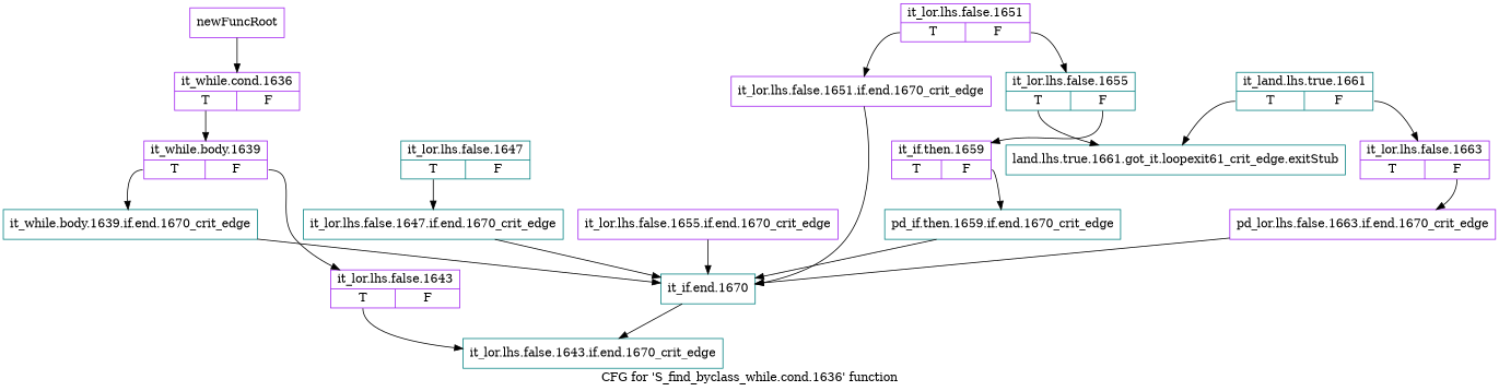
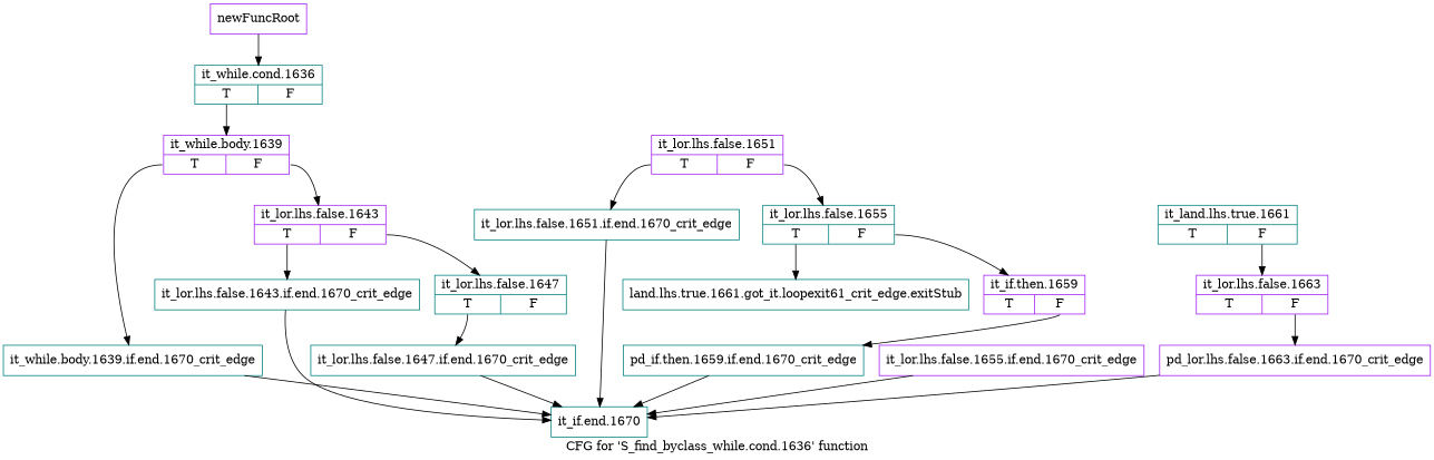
  digraph {
    label="CFG for 'S_find_byclass_while.cond.1636' function"
    node [color=teal shape=record]
    n1 [color=purple label="{newFuncRoot}"]
-   n2 [color=purple label="{it_while.cond.1636|{<s0>T|<s1>F}}"]
+   n2 [label="{it_while.cond.1636|{<s0>T|<s1>F}}"]
    n3 [color=purple label="{it_while.body.1639|{<s0>T|<s1>F}}"]
    n4 [label="{it_while.body.1639.if.end.1670_crit_edge}"]
    n5 [color=purple label="{it_lor.lhs.false.1643|{<s0>T|<s1>F}}"]
    n6 [label="{land.lhs.true.1661.got_it.loopexit61_crit_edge.exitStub}"]
    n7 [label="{it_if.end.1670}"]
    n8 [label="{it_lor.lhs.false.1643.if.end.1670_crit_edge}"]
    n9 [label="{it_lor.lhs.false.1647|{<s0>T|<s1>F}}"]
    n10 [label="{it_lor.lhs.false.1647.if.end.1670_crit_edge}"]
    n11 [color=purple label="{it_lor.lhs.false.1651|{<s0>T|<s1>F}}"]
-   n12 [color=purple label="{it_lor.lhs.false.1651.if.end.1670_crit_edge}"]
+   n12 [label="{it_lor.lhs.false.1651.if.end.1670_crit_edge}"]
    n13 [label="{it_lor.lhs.false.1655|{<s0>T|<s1>F}}"]
    n14 [color=purple label="{it_if.then.1659|{<s0>T|<s1>F}}"]
    n15 [color=purple label="{it_lor.lhs.false.1655.if.end.1670_crit_edge}"]
    n16 [label="{pd_if.then.1659.if.end.1670_crit_edge}"]
    n17 [label="{it_land.lhs.true.1661|{<s0>T|<s1>F}}"]
    n18 [color=purple label="{it_lor.lhs.false.1663|{<s0>T|<s1>F}}"]
    n19 [color=purple label="{pd_lor.lhs.false.1663.if.end.1670_crit_edge}"]
    n1 -> n2
    n2 -> n3 [tailport=s0]
    n3 -> n4 [tailport=s0]
    n3 -> n5 [tailport=s1]
    n4 -> n7
    n5 -> n8 [tailport=s0]
-   n7 -> n8
+   n5 -> n9 [tailport=s1]
+   n8 -> n7
    n9 -> n10 [tailport=s0]
    n10 -> n7
    n11 -> n12 [tailport=s0]
    n11 -> n13 [tailport=s1]
    n12 -> n7
    n13 -> n6 [tailport=s0]
    n13 -> n14 [tailport=s1]
    n14 -> n16 [tailport=s1]
    n15 -> n7
    n16 -> n7
-   n17 -> n6 [tailport=s0]
    n17 -> n18 [tailport=s1]
    n18 -> n19 [tailport=s1]
    n19 -> n7
  }
